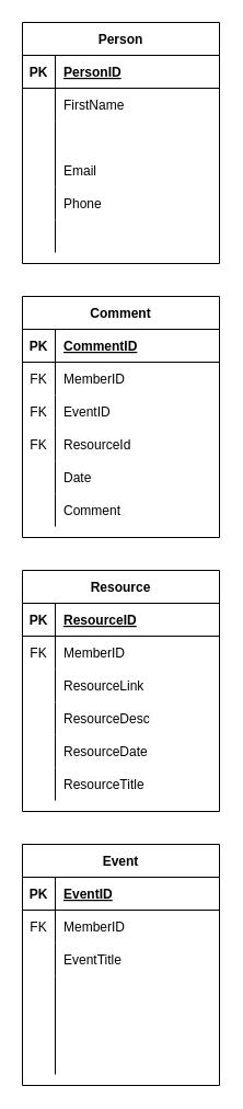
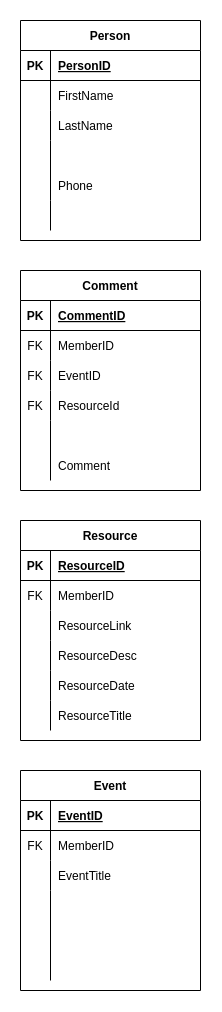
  <mxCell id="0" />
  <mxCell id="1" parent="0" />
  <mxCell id="2" value="Person" style="shape=table;startSize=30;container=1;collapsible=1;childLayout=tableLayout;fixedRows=1;rowLines=0;fontStyle=1;align=center;resizeLast=1;" parent="1" vertex="1"><mxGeometry x="20" y="20" width="180" height="220" as="geometry" /></mxCell>
  <mxCell id="3" value="" style="shape=partialRectangle;collapsible=0;dropTarget=0;pointerEvents=0;fillColor=none;top=0;left=0;bottom=1;right=0;points=[[0,0.5],[1,0.5]];portConstraint=eastwest;" parent="2" vertex="1"><mxGeometry y="30" width="180" height="30" as="geometry" /></mxCell>
  <mxCell id="4" value="PK" style="shape=partialRectangle;connectable=0;fillColor=none;top=0;left=0;bottom=0;right=0;fontStyle=1;overflow=hidden;" parent="3" vertex="1"><mxGeometry width="30" height="30" as="geometry"><mxRectangle width="30" height="30" as="alternateBounds" /></mxGeometry></mxCell>
  <mxCell id="5" value="PersonID" style="shape=partialRectangle;connectable=0;fillColor=none;top=0;left=0;bottom=0;right=0;align=left;spacingLeft=6;fontStyle=5;overflow=hidden;" parent="3" vertex="1"><mxGeometry x="30" width="150" height="30" as="geometry"><mxRectangle width="150" height="30" as="alternateBounds" /></mxGeometry></mxCell>
  <mxCell id="6" value="" style="shape=partialRectangle;collapsible=0;dropTarget=0;pointerEvents=0;fillColor=none;top=0;left=0;bottom=0;right=0;points=[[0,0.5],[1,0.5]];portConstraint=eastwest;" parent="2" vertex="1"><mxGeometry y="60" width="180" height="30" as="geometry" /></mxCell>
  <mxCell id="7" value="" style="shape=partialRectangle;connectable=0;fillColor=none;top=0;left=0;bottom=0;right=0;editable=1;overflow=hidden;" parent="6" vertex="1"><mxGeometry width="30" height="30" as="geometry"><mxRectangle width="30" height="30" as="alternateBounds" /></mxGeometry></mxCell>
  <mxCell id="8" value="FirstName" style="shape=partialRectangle;connectable=0;fillColor=none;top=0;left=0;bottom=0;right=0;align=left;spacingLeft=6;overflow=hidden;" parent="6" vertex="1"><mxGeometry x="30" width="150" height="30" as="geometry"><mxRectangle width="150" height="30" as="alternateBounds" /></mxGeometry></mxCell>
  <mxCell id="9" value="" style="shape=partialRectangle;collapsible=0;dropTarget=0;pointerEvents=0;fillColor=none;top=0;left=0;bottom=0;right=0;points=[[0,0.5],[1,0.5]];portConstraint=eastwest;" parent="2" vertex="1"><mxGeometry y="90" width="180" height="30" as="geometry" /></mxCell>
  <mxCell id="10" value="" style="shape=partialRectangle;connectable=0;fillColor=none;top=0;left=0;bottom=0;right=0;editable=1;overflow=hidden;" parent="9" vertex="1"><mxGeometry width="30" height="30" as="geometry"><mxRectangle width="30" height="30" as="alternateBounds" /></mxGeometry></mxCell>
+ <mxCell id="11" value="LastName" style="shape=partialRectangle;connectable=0;fillColor=none;top=0;left=0;bottom=0;right=0;align=left;spacingLeft=6;overflow=hidden;" parent="9" vertex="1"><mxGeometry x="30" width="150" height="30" as="geometry"><mxRectangle width="150" height="30" as="alternateBounds" /></mxGeometry></mxCell>
  <mxCell id="12" value="" style="shape=partialRectangle;collapsible=0;dropTarget=0;pointerEvents=0;fillColor=none;top=0;left=0;bottom=0;right=0;points=[[0,0.5],[1,0.5]];portConstraint=eastwest;" parent="2" vertex="1"><mxGeometry y="120" width="180" height="30" as="geometry" /></mxCell>
  <mxCell id="13" value="" style="shape=partialRectangle;connectable=0;fillColor=none;top=0;left=0;bottom=0;right=0;editable=1;overflow=hidden;" parent="12" vertex="1"><mxGeometry width="30" height="30" as="geometry"><mxRectangle width="30" height="30" as="alternateBounds" /></mxGeometry></mxCell>
- <mxCell id="14" value="Email" style="shape=partialRectangle;connectable=0;fillColor=none;top=0;left=0;bottom=0;right=0;align=left;spacingLeft=6;overflow=hidden;" parent="12" vertex="1"><mxGeometry x="30" width="150" height="30" as="geometry"><mxRectangle width="150" height="30" as="alternateBounds" /></mxGeometry></mxCell>
  <mxCell id="15" value="" style="shape=partialRectangle;collapsible=0;dropTarget=0;pointerEvents=0;fillColor=none;top=0;left=0;bottom=0;right=0;points=[[0,0.5],[1,0.5]];portConstraint=eastwest;" parent="2" vertex="1"><mxGeometry y="150" width="180" height="30" as="geometry" /></mxCell>
  <mxCell id="16" value="" style="shape=partialRectangle;connectable=0;fillColor=none;top=0;left=0;bottom=0;right=0;editable=1;overflow=hidden;" parent="15" vertex="1"><mxGeometry width="30" height="30" as="geometry"><mxRectangle width="30" height="30" as="alternateBounds" /></mxGeometry></mxCell>
  <mxCell id="17" value="Phone" style="shape=partialRectangle;connectable=0;fillColor=none;top=0;left=0;bottom=0;right=0;align=left;spacingLeft=6;overflow=hidden;" parent="15" vertex="1"><mxGeometry x="30" width="150" height="30" as="geometry"><mxRectangle width="150" height="30" as="alternateBounds" /></mxGeometry></mxCell>
  <mxCell id="18" value="" style="shape=partialRectangle;collapsible=0;dropTarget=0;pointerEvents=0;fillColor=none;top=0;left=0;bottom=0;right=0;points=[[0,0.5],[1,0.5]];portConstraint=eastwest;" parent="2" vertex="1"><mxGeometry y="180" width="180" height="30" as="geometry" /></mxCell>
  <mxCell id="19" value="" style="shape=partialRectangle;connectable=0;fillColor=none;top=0;left=0;bottom=0;right=0;editable=1;overflow=hidden;" parent="18" vertex="1"><mxGeometry width="30" height="30" as="geometry"><mxRectangle width="30" height="30" as="alternateBounds" /></mxGeometry></mxCell>
  <mxCell id="20" value="" style="shape=partialRectangle;connectable=0;fillColor=none;top=0;left=0;bottom=0;right=0;align=left;spacingLeft=6;overflow=hidden;" parent="18" vertex="1"><mxGeometry x="30" width="150" height="30" as="geometry"><mxRectangle width="150" height="30" as="alternateBounds" /></mxGeometry></mxCell>
  <mxCell id="21" value="Comment" style="shape=table;startSize=30;container=1;collapsible=1;childLayout=tableLayout;fixedRows=1;rowLines=0;fontStyle=1;align=center;resizeLast=1;" parent="1" vertex="1"><mxGeometry x="20" y="270" width="180" height="220" as="geometry" /></mxCell>
  <mxCell id="22" value="" style="shape=partialRectangle;collapsible=0;dropTarget=0;pointerEvents=0;fillColor=none;top=0;left=0;bottom=1;right=0;points=[[0,0.5],[1,0.5]];portConstraint=eastwest;" parent="21" vertex="1"><mxGeometry y="30" width="180" height="30" as="geometry" /></mxCell>
  <mxCell id="23" value="PK" style="shape=partialRectangle;connectable=0;fillColor=none;top=0;left=0;bottom=0;right=0;fontStyle=1;overflow=hidden;" parent="22" vertex="1"><mxGeometry width="30" height="30" as="geometry"><mxRectangle width="30" height="30" as="alternateBounds" /></mxGeometry></mxCell>
  <mxCell id="24" value="CommentID" style="shape=partialRectangle;connectable=0;fillColor=none;top=0;left=0;bottom=0;right=0;align=left;spacingLeft=6;fontStyle=5;overflow=hidden;" parent="22" vertex="1"><mxGeometry x="30" width="150" height="30" as="geometry"><mxRectangle width="150" height="30" as="alternateBounds" /></mxGeometry></mxCell>
  <mxCell id="25" value="" style="shape=partialRectangle;collapsible=0;dropTarget=0;pointerEvents=0;fillColor=none;top=0;left=0;bottom=0;right=0;points=[[0,0.5],[1,0.5]];portConstraint=eastwest;" parent="21" vertex="1"><mxGeometry y="60" width="180" height="30" as="geometry" /></mxCell>
  <mxCell id="26" value="FK" style="shape=partialRectangle;connectable=0;fillColor=none;top=0;left=0;bottom=0;right=0;fontStyle=0;overflow=hidden;" parent="25" vertex="1"><mxGeometry width="30" height="30" as="geometry"><mxRectangle width="30" height="30" as="alternateBounds" /></mxGeometry></mxCell>
  <mxCell id="27" value="MemberID" style="shape=partialRectangle;connectable=0;fillColor=none;top=0;left=0;bottom=0;right=0;align=left;spacingLeft=6;fontStyle=0;overflow=hidden;" parent="25" vertex="1"><mxGeometry x="30" width="150" height="30" as="geometry"><mxRectangle width="150" height="30" as="alternateBounds" /></mxGeometry></mxCell>
  <mxCell id="28" value="" style="shape=partialRectangle;collapsible=0;dropTarget=0;pointerEvents=0;fillColor=none;top=0;left=0;bottom=0;right=0;points=[[0,0.5],[1,0.5]];portConstraint=eastwest;" parent="21" vertex="1"><mxGeometry y="90" width="180" height="30" as="geometry" /></mxCell>
  <mxCell id="29" value="FK" style="shape=partialRectangle;connectable=0;fillColor=none;top=0;left=0;bottom=0;right=0;fontStyle=0;overflow=hidden;" parent="28" vertex="1"><mxGeometry width="30" height="30" as="geometry"><mxRectangle width="30" height="30" as="alternateBounds" /></mxGeometry></mxCell>
  <mxCell id="30" value="EventID" style="shape=partialRectangle;connectable=0;fillColor=none;top=0;left=0;bottom=0;right=0;align=left;spacingLeft=6;fontStyle=0;overflow=hidden;" parent="28" vertex="1"><mxGeometry x="30" width="150" height="30" as="geometry"><mxRectangle width="150" height="30" as="alternateBounds" /></mxGeometry></mxCell>
  <mxCell id="31" value="" style="shape=partialRectangle;collapsible=0;dropTarget=0;pointerEvents=0;fillColor=none;top=0;left=0;bottom=0;right=0;points=[[0,0.5],[1,0.5]];portConstraint=eastwest;" parent="21" vertex="1"><mxGeometry y="120" width="180" height="30" as="geometry" /></mxCell>
  <mxCell id="32" value="FK" style="shape=partialRectangle;connectable=0;fillColor=none;top=0;left=0;bottom=0;right=0;fontStyle=0;overflow=hidden;" parent="31" vertex="1"><mxGeometry width="30" height="30" as="geometry"><mxRectangle width="30" height="30" as="alternateBounds" /></mxGeometry></mxCell>
  <mxCell id="33" value="ResourceId" style="shape=partialRectangle;connectable=0;fillColor=none;top=0;left=0;bottom=0;right=0;align=left;spacingLeft=6;fontStyle=0;overflow=hidden;" parent="31" vertex="1"><mxGeometry x="30" width="150" height="30" as="geometry"><mxRectangle width="150" height="30" as="alternateBounds" /></mxGeometry></mxCell>
  <mxCell id="34" value="" style="shape=partialRectangle;collapsible=0;dropTarget=0;pointerEvents=0;fillColor=none;top=0;left=0;bottom=0;right=0;points=[[0,0.5],[1,0.5]];portConstraint=eastwest;" parent="21" vertex="1"><mxGeometry y="150" width="180" height="30" as="geometry" /></mxCell>
  <mxCell id="35" value="" style="shape=partialRectangle;connectable=0;fillColor=none;top=0;left=0;bottom=0;right=0;editable=1;overflow=hidden;" parent="34" vertex="1"><mxGeometry width="30" height="30" as="geometry"><mxRectangle width="30" height="30" as="alternateBounds" /></mxGeometry></mxCell>
- <mxCell id="36" value="Date" style="shape=partialRectangle;connectable=0;fillColor=none;top=0;left=0;bottom=0;right=0;align=left;spacingLeft=6;overflow=hidden;" parent="34" vertex="1"><mxGeometry x="30" width="150" height="30" as="geometry"><mxRectangle width="150" height="30" as="alternateBounds" /></mxGeometry></mxCell>
  <mxCell id="37" value="" style="shape=partialRectangle;collapsible=0;dropTarget=0;pointerEvents=0;fillColor=none;top=0;left=0;bottom=0;right=0;points=[[0,0.5],[1,0.5]];portConstraint=eastwest;" parent="21" vertex="1"><mxGeometry y="180" width="180" height="30" as="geometry" /></mxCell>
  <mxCell id="38" value="" style="shape=partialRectangle;connectable=0;fillColor=none;top=0;left=0;bottom=0;right=0;editable=1;overflow=hidden;" parent="37" vertex="1"><mxGeometry width="30" height="30" as="geometry"><mxRectangle width="30" height="30" as="alternateBounds" /></mxGeometry></mxCell>
  <mxCell id="39" value="Comment" style="shape=partialRectangle;connectable=0;fillColor=none;top=0;left=0;bottom=0;right=0;align=left;spacingLeft=6;overflow=hidden;" parent="37" vertex="1"><mxGeometry x="30" width="150" height="30" as="geometry"><mxRectangle width="150" height="30" as="alternateBounds" /></mxGeometry></mxCell>
  <mxCell id="40" value="Resource" style="shape=table;startSize=30;container=1;collapsible=1;childLayout=tableLayout;fixedRows=1;rowLines=0;fontStyle=1;align=center;resizeLast=1;" parent="1" vertex="1"><mxGeometry x="20" y="520" width="180" height="220" as="geometry" /></mxCell>
  <mxCell id="41" value="" style="shape=partialRectangle;collapsible=0;dropTarget=0;pointerEvents=0;fillColor=none;top=0;left=0;bottom=1;right=0;points=[[0,0.5],[1,0.5]];portConstraint=eastwest;" parent="40" vertex="1"><mxGeometry y="30" width="180" height="30" as="geometry" /></mxCell>
  <mxCell id="42" value="PK" style="shape=partialRectangle;connectable=0;fillColor=none;top=0;left=0;bottom=0;right=0;fontStyle=1;overflow=hidden;" parent="41" vertex="1"><mxGeometry width="30" height="30" as="geometry"><mxRectangle width="30" height="30" as="alternateBounds" /></mxGeometry></mxCell>
  <mxCell id="43" value="ResourceID" style="shape=partialRectangle;connectable=0;fillColor=none;top=0;left=0;bottom=0;right=0;align=left;spacingLeft=6;fontStyle=5;overflow=hidden;" parent="41" vertex="1"><mxGeometry x="30" width="150" height="30" as="geometry"><mxRectangle width="150" height="30" as="alternateBounds" /></mxGeometry></mxCell>
  <mxCell id="44" value="" style="shape=partialRectangle;collapsible=0;dropTarget=0;pointerEvents=0;fillColor=none;top=0;left=0;bottom=0;right=0;points=[[0,0.5],[1,0.5]];portConstraint=eastwest;" parent="40" vertex="1"><mxGeometry y="60" width="180" height="30" as="geometry" /></mxCell>
  <mxCell id="45" value="FK" style="shape=partialRectangle;connectable=0;fillColor=none;top=0;left=0;bottom=0;right=0;fontStyle=0;overflow=hidden;" parent="44" vertex="1"><mxGeometry width="30" height="30" as="geometry"><mxRectangle width="30" height="30" as="alternateBounds" /></mxGeometry></mxCell>
  <mxCell id="46" value="MemberID" style="shape=partialRectangle;connectable=0;fillColor=none;top=0;left=0;bottom=0;right=0;align=left;spacingLeft=6;fontStyle=0;overflow=hidden;" parent="44" vertex="1"><mxGeometry x="30" width="150" height="30" as="geometry"><mxRectangle width="150" height="30" as="alternateBounds" /></mxGeometry></mxCell>
  <mxCell id="47" value="" style="shape=partialRectangle;collapsible=0;dropTarget=0;pointerEvents=0;fillColor=none;top=0;left=0;bottom=0;right=0;points=[[0,0.5],[1,0.5]];portConstraint=eastwest;" parent="40" vertex="1"><mxGeometry y="90" width="180" height="30" as="geometry" /></mxCell>
  <mxCell id="48" value="" style="shape=partialRectangle;connectable=0;fillColor=none;top=0;left=0;bottom=0;right=0;fontStyle=0;overflow=hidden;" parent="47" vertex="1"><mxGeometry width="30" height="30" as="geometry"><mxRectangle width="30" height="30" as="alternateBounds" /></mxGeometry></mxCell>
  <mxCell id="49" value="ResourceLink" style="shape=partialRectangle;connectable=0;fillColor=none;top=0;left=0;bottom=0;right=0;align=left;spacingLeft=6;fontStyle=0;overflow=hidden;" parent="47" vertex="1"><mxGeometry x="30" width="150" height="30" as="geometry"><mxRectangle width="150" height="30" as="alternateBounds" /></mxGeometry></mxCell>
  <mxCell id="50" value="" style="shape=partialRectangle;collapsible=0;dropTarget=0;pointerEvents=0;fillColor=none;top=0;left=0;bottom=0;right=0;points=[[0,0.5],[1,0.5]];portConstraint=eastwest;" parent="40" vertex="1"><mxGeometry y="120" width="180" height="30" as="geometry" /></mxCell>
  <mxCell id="51" value="" style="shape=partialRectangle;connectable=0;fillColor=none;top=0;left=0;bottom=0;right=0;fontStyle=0;overflow=hidden;" parent="50" vertex="1"><mxGeometry width="30" height="30" as="geometry"><mxRectangle width="30" height="30" as="alternateBounds" /></mxGeometry></mxCell>
  <mxCell id="52" value="ResourceDesc" style="shape=partialRectangle;connectable=0;fillColor=none;top=0;left=0;bottom=0;right=0;align=left;spacingLeft=6;fontStyle=0;overflow=hidden;" parent="50" vertex="1"><mxGeometry x="30" width="150" height="30" as="geometry"><mxRectangle width="150" height="30" as="alternateBounds" /></mxGeometry></mxCell>
  <mxCell id="53" value="" style="shape=partialRectangle;collapsible=0;dropTarget=0;pointerEvents=0;fillColor=none;top=0;left=0;bottom=0;right=0;points=[[0,0.5],[1,0.5]];portConstraint=eastwest;" parent="40" vertex="1"><mxGeometry y="150" width="180" height="30" as="geometry" /></mxCell>
  <mxCell id="54" value="" style="shape=partialRectangle;connectable=0;fillColor=none;top=0;left=0;bottom=0;right=0;editable=1;overflow=hidden;" parent="53" vertex="1"><mxGeometry width="30" height="30" as="geometry"><mxRectangle width="30" height="30" as="alternateBounds" /></mxGeometry></mxCell>
  <mxCell id="55" value="ResourceDate" style="shape=partialRectangle;connectable=0;fillColor=none;top=0;left=0;bottom=0;right=0;align=left;spacingLeft=6;overflow=hidden;" parent="53" vertex="1"><mxGeometry x="30" width="150" height="30" as="geometry"><mxRectangle width="150" height="30" as="alternateBounds" /></mxGeometry></mxCell>
  <mxCell id="56" value="" style="shape=partialRectangle;collapsible=0;dropTarget=0;pointerEvents=0;fillColor=none;top=0;left=0;bottom=0;right=0;points=[[0,0.5],[1,0.5]];portConstraint=eastwest;" parent="40" vertex="1"><mxGeometry y="180" width="180" height="30" as="geometry" /></mxCell>
  <mxCell id="57" value="" style="shape=partialRectangle;connectable=0;fillColor=none;top=0;left=0;bottom=0;right=0;editable=1;overflow=hidden;" parent="56" vertex="1"><mxGeometry width="30" height="30" as="geometry"><mxRectangle width="30" height="30" as="alternateBounds" /></mxGeometry></mxCell>
  <mxCell id="58" value="ResourceTitle" style="shape=partialRectangle;connectable=0;fillColor=none;top=0;left=0;bottom=0;right=0;align=left;spacingLeft=6;overflow=hidden;" parent="56" vertex="1"><mxGeometry x="30" width="150" height="30" as="geometry"><mxRectangle width="150" height="30" as="alternateBounds" /></mxGeometry></mxCell>
  <mxCell id="59" value="Event" style="shape=table;startSize=30;container=1;collapsible=1;childLayout=tableLayout;fixedRows=1;rowLines=0;fontStyle=1;align=center;resizeLast=1;" parent="1" vertex="1"><mxGeometry x="20" y="770" width="180" height="220" as="geometry" /></mxCell>
  <mxCell id="60" value="" style="shape=partialRectangle;collapsible=0;dropTarget=0;pointerEvents=0;fillColor=none;top=0;left=0;bottom=1;right=0;points=[[0,0.5],[1,0.5]];portConstraint=eastwest;" parent="59" vertex="1"><mxGeometry y="30" width="180" height="30" as="geometry" /></mxCell>
  <mxCell id="61" value="PK" style="shape=partialRectangle;connectable=0;fillColor=none;top=0;left=0;bottom=0;right=0;fontStyle=1;overflow=hidden;" parent="60" vertex="1"><mxGeometry width="30" height="30" as="geometry"><mxRectangle width="30" height="30" as="alternateBounds" /></mxGeometry></mxCell>
  <mxCell id="62" value="EventID" style="shape=partialRectangle;connectable=0;fillColor=none;top=0;left=0;bottom=0;right=0;align=left;spacingLeft=6;fontStyle=5;overflow=hidden;" parent="60" vertex="1"><mxGeometry x="30" width="150" height="30" as="geometry"><mxRectangle width="150" height="30" as="alternateBounds" /></mxGeometry></mxCell>
  <mxCell id="63" value="" style="shape=partialRectangle;collapsible=0;dropTarget=0;pointerEvents=0;fillColor=none;top=0;left=0;bottom=0;right=0;points=[[0,0.5],[1,0.5]];portConstraint=eastwest;" parent="59" vertex="1"><mxGeometry y="60" width="180" height="30" as="geometry" /></mxCell>
  <mxCell id="64" value="FK" style="shape=partialRectangle;connectable=0;fillColor=none;top=0;left=0;bottom=0;right=0;fontStyle=0;overflow=hidden;" parent="63" vertex="1"><mxGeometry width="30" height="30" as="geometry"><mxRectangle width="30" height="30" as="alternateBounds" /></mxGeometry></mxCell>
  <mxCell id="65" value="MemberID" style="shape=partialRectangle;connectable=0;fillColor=none;top=0;left=0;bottom=0;right=0;align=left;spacingLeft=6;fontStyle=0;overflow=hidden;" parent="63" vertex="1"><mxGeometry x="30" width="150" height="30" as="geometry"><mxRectangle width="150" height="30" as="alternateBounds" /></mxGeometry></mxCell>
  <mxCell id="66" value="" style="shape=partialRectangle;collapsible=0;dropTarget=0;pointerEvents=0;fillColor=none;top=0;left=0;bottom=0;right=0;points=[[0,0.5],[1,0.5]];portConstraint=eastwest;" parent="59" vertex="1"><mxGeometry y="90" width="180" height="30" as="geometry" /></mxCell>
  <mxCell id="67" value="" style="shape=partialRectangle;connectable=0;fillColor=none;top=0;left=0;bottom=0;right=0;fontStyle=0;overflow=hidden;" parent="66" vertex="1"><mxGeometry width="30" height="30" as="geometry"><mxRectangle width="30" height="30" as="alternateBounds" /></mxGeometry></mxCell>
  <mxCell id="68" value="EventTitle" style="shape=partialRectangle;connectable=0;fillColor=none;top=0;left=0;bottom=0;right=0;align=left;spacingLeft=6;fontStyle=0;overflow=hidden;" parent="66" vertex="1"><mxGeometry x="30" width="150" height="30" as="geometry"><mxRectangle width="150" height="30" as="alternateBounds" /></mxGeometry></mxCell>
  <mxCell id="69" value="" style="shape=partialRectangle;collapsible=0;dropTarget=0;pointerEvents=0;fillColor=none;top=0;left=0;bottom=0;right=0;points=[[0,0.5],[1,0.5]];portConstraint=eastwest;" parent="59" vertex="1"><mxGeometry y="120" width="180" height="30" as="geometry" /></mxCell>
  <mxCell id="70" value="" style="shape=partialRectangle;connectable=0;fillColor=none;top=0;left=0;bottom=0;right=0;fontStyle=0;overflow=hidden;" parent="69" vertex="1"><mxGeometry width="30" height="30" as="geometry"><mxRectangle width="30" height="30" as="alternateBounds" /></mxGeometry></mxCell>
  <mxCell id="71" value="" style="shape=partialRectangle;collapsible=0;dropTarget=0;pointerEvents=0;fillColor=none;top=0;left=0;bottom=0;right=0;points=[[0,0.5],[1,0.5]];portConstraint=eastwest;" parent="59" vertex="1"><mxGeometry y="150" width="180" height="30" as="geometry" /></mxCell>
  <mxCell id="72" value="" style="shape=partialRectangle;connectable=0;fillColor=none;top=0;left=0;bottom=0;right=0;editable=1;overflow=hidden;" parent="71" vertex="1"><mxGeometry width="30" height="30" as="geometry"><mxRectangle width="30" height="30" as="alternateBounds" /></mxGeometry></mxCell>
  <mxCell id="73" value="" style="shape=partialRectangle;collapsible=0;dropTarget=0;pointerEvents=0;fillColor=none;top=0;left=0;bottom=0;right=0;points=[[0,0.5],[1,0.5]];portConstraint=eastwest;" parent="59" vertex="1"><mxGeometry y="180" width="180" height="30" as="geometry" /></mxCell>
  <mxCell id="74" value="" style="shape=partialRectangle;connectable=0;fillColor=none;top=0;left=0;bottom=0;right=0;editable=1;overflow=hidden;" parent="73" vertex="1"><mxGeometry width="30" height="30" as="geometry"><mxRectangle width="30" height="30" as="alternateBounds" /></mxGeometry></mxCell>
  <mxCell id="75" value="" style="shape=partialRectangle;connectable=0;fillColor=none;top=0;left=0;bottom=0;right=0;align=left;spacingLeft=6;overflow=hidden;" parent="73" vertex="1"><mxGeometry x="30" width="150" height="30" as="geometry"><mxRectangle width="150" height="30" as="alternateBounds" /></mxGeometry></mxCell>
